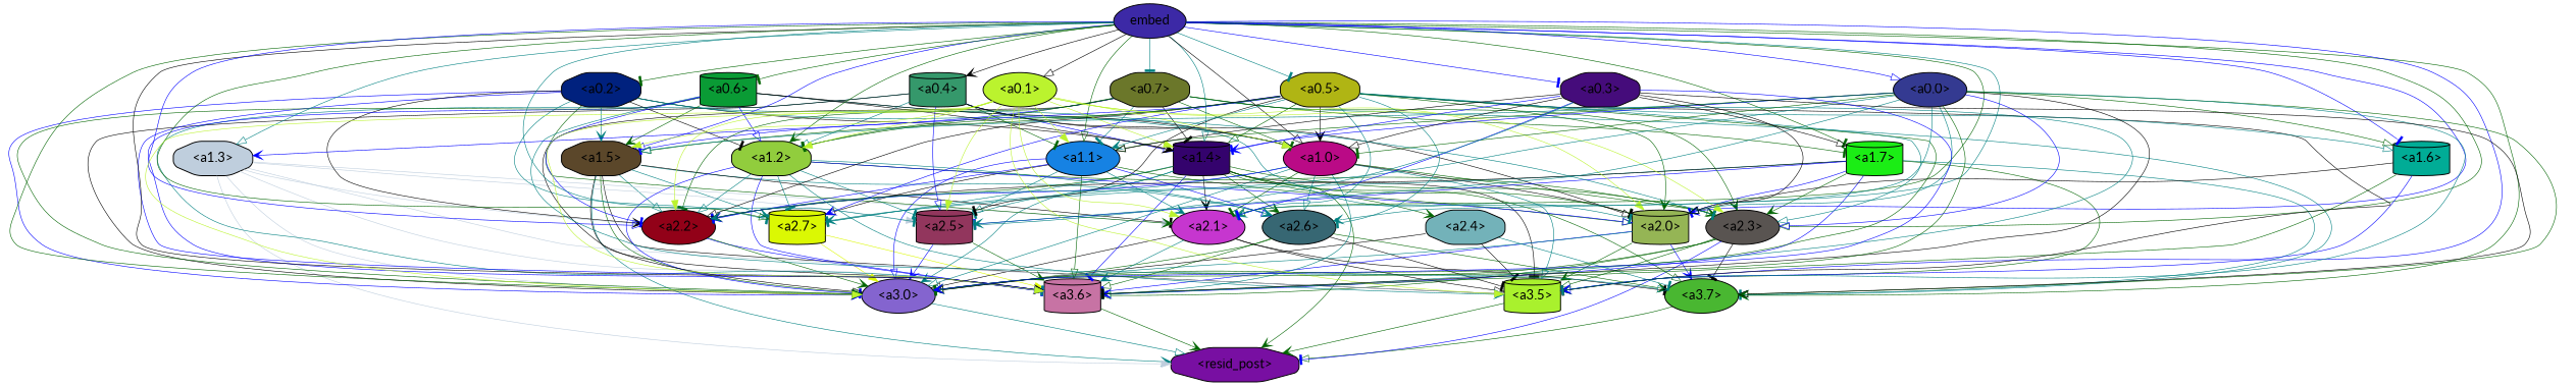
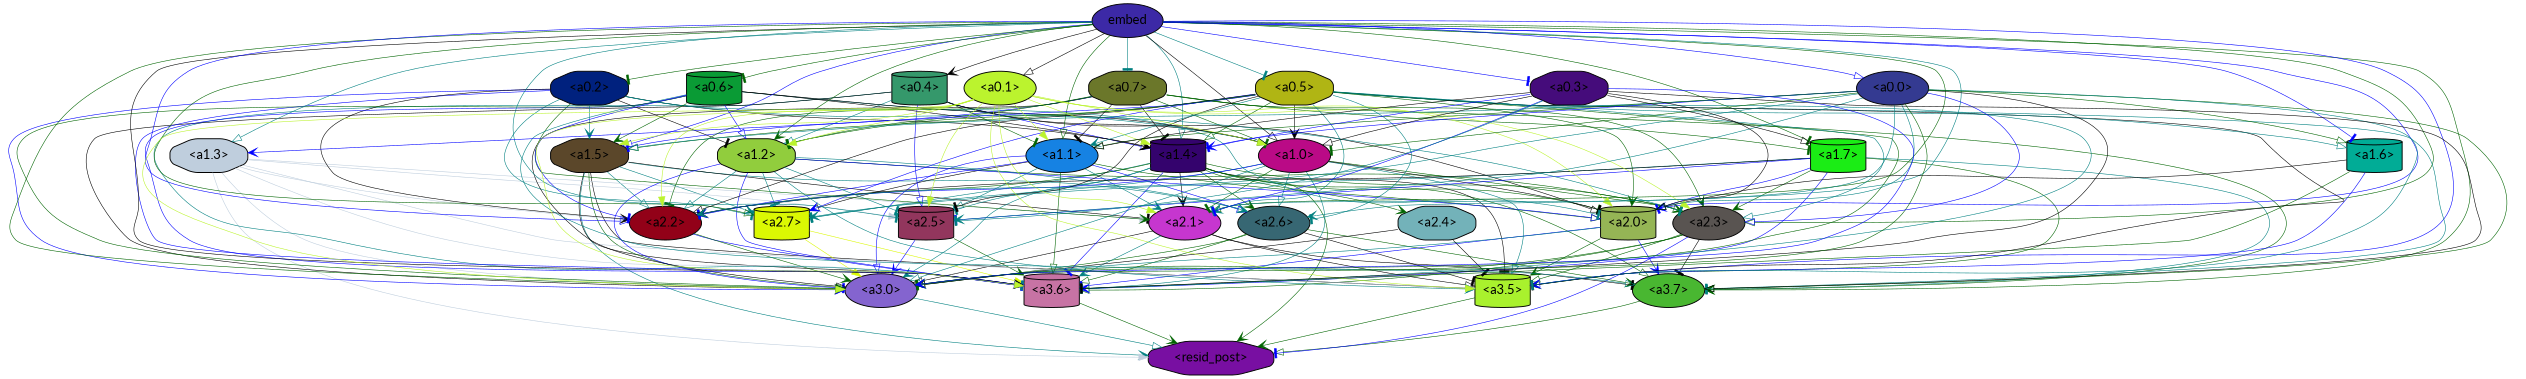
  strict digraph {
    fontname=Lato
    splines=true
    node [color=black fontname=Lato shape=ellipse style="filled, rounded"]
    edge [arrowhead=onormal color=darkgreen fontname=Lato penwidth=0.6]
    "<a3.7>" [fillcolor="#49b731"]
    "<resid_post>" [fillcolor="#780fa2" shape=octagon]
    "<a3.6>" [fillcolor="#c773a4" shape=cylinder]
    "<a3.5>" [fillcolor="#a9f12d" shape=cylinder]
    "<a3.0>" [fillcolor="#8464cf"]
    "<a2.3>" [fillcolor="#595451"]
    "<a1.5>" [fillcolor="#5b472a" shape=octagon]
    "<a2.6>" [fillcolor="#376773"]
    "<a2.1>" [fillcolor="#c636cf"]
    "<a2.7>" [fillcolor="#dbf803" shape=cylinder]
    "<a2.2>" [fillcolor="#920118"]
    "<a1.4>" [fillcolor="#34036d" shape=cylinder]
    "<a2.5>" [fillcolor="#92365d" shape=cylinder]
    "<a2.0>" [fillcolor="#95b555" shape=cylinder]
    "<a2.4>" [fillcolor="#73b2b9" shape=octagon]
    "<a1.3>" [fillcolor="#bfcedd" shape=octagon]
    "<a1.1>" [fillcolor="#1682e3"]
    "<a0.4>" [fillcolor="#35986b" shape=cylinder]
    "<a1.2>" [fillcolor="#91cd3d" shape=octagon]
    "<a1.0>" [fillcolor="#ba0a86"]
    "<a0.2>" [fillcolor="#00217e" shape=octagon]
    "<a1.7>" [fillcolor="#1bed15" shape=cylinder]
    "<a0.7>" [fillcolor="#6b772a" shape=octagon]
    "<a0.6>" [fillcolor="#0a9b35" shape=cylinder]
    embed [fillcolor="#3c29a6"]
    "<a1.6>" [fillcolor="#01ac96" shape=cylinder]
    "<a0.5>" [fillcolor="#b0b514" shape=octagon]
    "<a0.1>" [fillcolor="#bbf32e"]
    "<a0.0>" [fillcolor="#343a91"]
    "<a0.3>" [fillcolor="#450c7b" shape=octagon]
    "<a3.7>" -> "<resid_post>"
    "<a3.6>" -> "<resid_post>" [arrowhead=vee]
    "<a3.5>" -> "<resid_post>" [arrowhead=vee]
    "<a3.0>" -> "<resid_post>" [color=teal]
    "<a2.3>" -> "<a3.7>" [arrowhead=tee color=black]
    "<a2.3>" -> "<resid_post>" [arrowhead=tee color=blue]
    "<a2.3>" -> "<a3.6>"
    "<a2.3>" -> "<a3.5>"
    "<a2.3>" -> "<a3.0>"
    "<a1.5>" -> "<resid_post>" [arrowhead=vee color=teal]
    "<a1.5>" -> "<a3.6>" [color=black]
    "<a1.5>" -> "<a3.5>" [color=black]
    "<a1.5>" -> "<a3.0>"
    "<a1.5>" -> "<a2.6>" [color=teal]
    "<a1.5>" -> "<a2.1>" [arrowhead=tee color=black]
    "<a1.5>" -> "<a2.7>" [arrowhead=vee color=teal]
    "<a1.5>" -> "<a2.2>" [color=teal]
    "<a2.6>" -> "<a3.7>" [arrowhead=vee]
    "<a2.6>" -> "<a3.6>"
    "<a2.6>" -> "<a3.5>" [arrowhead=tee color=black]
    "<a2.6>" -> "<a3.0>" [arrowhead=tee]
    "<a2.1>" -> "<a3.7>" [arrowhead=tee color=black]
    "<a2.1>" -> "<a3.6>" [arrowhead=vee color=teal]
    "<a2.1>" -> "<a3.5>" [color=black]
    "<a2.1>" -> "<a3.0>" [color=black]
    "<a2.7>" -> "<a3.6>" [color="#dbf803" arrowhead=""]
    "<a2.7>" -> "<a3.0>" [color="#dbf803" arrowhead=""]
    "<a2.2>" -> "<a3.6>" [arrowhead=tee color=blue]
    "<a2.2>" -> "<a3.0>" [arrowhead=vee]
    "<a1.4>" -> "<a3.7>"
    "<a1.4>" -> "<resid_post>" [arrowhead=vee]
    "<a1.4>" -> "<a3.6>" [arrowhead=tee color=blue]
    "<a1.4>" -> "<a3.5>" [arrowhead=tee color=black]
    "<a1.4>" -> "<a3.0>" [arrowhead=vee color=teal]
    "<a1.4>" -> "<a2.3>"
    "<a1.4>" -> "<a2.6>" [arrowhead=vee]
    "<a1.4>" -> "<a2.1>" [arrowhead=vee color=black]
    "<a1.4>" -> "<a2.7>" [arrowhead=tee color=teal]
    "<a1.4>" -> "<a2.2>" [arrowhead=tee]
    "<a1.4>" -> "<a2.5>" [arrowhead=tee color=teal]
    "<a1.4>" -> "<a2.0>" [arrowhead=tee]
    "<a1.4>" -> "<a2.4>" [arrowhead=vee]
    "<a2.5>" -> "<a3.6>" [arrowhead=vee]
    "<a2.5>" -> "<a3.0>" [arrowhead=vee color=blue]
    "<a2.0>" -> "<a3.7>" [arrowhead=vee color=blue]
    "<a2.0>" -> "<a3.6>" [arrowhead=tee color=blue]
    "<a2.0>" -> "<a3.5>" [arrowhead=vee]
    "<a2.0>" -> "<a3.0>" [arrowhead=vee color=teal]
    "<a2.4>" -> "<a3.5>" [arrowhead=tee color=black]
    "<a2.4>" -> "<a3.0>" [color=black]
    "<a1.3>" -> "<resid_post>" [color="#bfcedd" arrowhead=""]
    "<a1.3>" -> "<a3.6>" [color="#bfcedd" arrowhead=""]
    "<a1.3>" -> "<a3.5>" [color="#bfcedd" arrowhead=""]
    "<a1.3>" -> "<a3.0>" [color="#bfcedd" arrowhead=""]
    "<a1.3>" -> "<a2.1>" [color="#bfcedd" arrowhead=""]
    "<a1.3>" -> "<a2.2>" [color="#bfcedd" arrowhead=""]
    "<a1.3>" -> "<a2.5>" [color="#bfcedd" arrowhead=""]
    "<a1.1>" -> "<a3.6>"
    "<a1.1>" -> "<a3.0>" [color=blue]
    "<a1.1>" -> "<a2.6>" [color=blue]
    "<a1.1>" -> "<a2.1>" [arrowhead=vee color=teal]
    "<a1.1>" -> "<a2.7>" [color=black]
    "<a1.1>" -> "<a2.2>" [arrowhead=vee color=blue]
    "<a1.1>" -> "<a2.5>" [color=teal]
    "<a1.1>" -> "<a2.0>"
    "<a0.4>" -> "<a3.6>" [arrowhead=tee color=teal]
    "<a0.4>" -> "<a3.0>" [arrowhead=vee color=black]
    "<a0.4>" -> "<a1.4>" [color=blue]
    "<a0.4>" -> "<a2.5>" [color=blue]
    "<a0.4>" -> "<a2.0>" [color=black]
    "<a0.4>" -> "<a1.1>" [arrowhead=tee]
    "<a0.4>" -> "<a1.2>" [color=teal]
    "<a0.4>" -> "<a1.0>" [color=black]
    "<a1.2>" -> "<a3.6>" [color=blue]
    "<a1.2>" -> "<a3.5>" [arrowhead=vee color=teal]
    "<a1.2>" -> "<a3.0>" [arrowhead=tee color=blue]
    "<a1.2>" -> "<a2.3>" [arrowhead=vee]
    "<a1.2>" -> "<a2.6>" [arrowhead=vee color=teal]
    "<a1.2>" -> "<a2.7>" [arrowhead=tee color=teal]
    "<a1.2>" -> "<a2.2>" [color=teal]
    "<a1.2>" -> "<a2.5>" [arrowhead=tee color=teal]
    "<a1.2>" -> "<a2.0>" [color=blue]
    "<a1.0>" -> "<a3.6>" [color=teal]
    "<a1.0>" -> "<a3.5>" [color=teal]
    "<a1.0>" -> "<a3.0>" [color=teal]
    "<a1.0>" -> "<a2.3>" [arrowhead=tee]
    "<a1.0>" -> "<a2.6>" [color=teal]
    "<a1.0>" -> "<a2.1>" [arrowhead=tee]
    "<a1.0>" -> "<a2.7>" [arrowhead=tee color=teal]
    "<a1.0>" -> "<a2.2>" [arrowhead=tee color=blue]
    "<a1.0>" -> "<a2.0>" [arrowhead=tee color=black]
    "<a0.2>" -> "<a3.6>" [color=blue]
    "<a0.2>" -> "<a3.0>" [arrowhead=vee color=blue]
    "<a0.2>" -> "<a1.5>" [arrowhead=vee color=teal]
    "<a0.2>" -> "<a2.1>" [arrowhead=vee]
    "<a0.2>" -> "<a2.7>" [arrowhead=tee color=teal]
    "<a0.2>" -> "<a2.2>" [arrowhead=vee color=black]
    "<a0.2>" -> "<a1.4>" [arrowhead=vee color=black]
    "<a0.2>" -> "<a2.0>" [arrowhead=tee color=teal]
    "<a0.2>" -> "<a1.2>" [arrowhead=tee color=black]
    "<a0.2>" -> "<a1.0>" [color=teal]
    "<a1.7>" -> "<a3.7>" [arrowhead=tee color=teal]
    "<a1.7>" -> "<a3.6>" [arrowhead=vee color=blue]
    "<a1.7>" -> "<a3.5>" [arrowhead=vee]
    "<a1.7>" -> "<a2.3>" [arrowhead=vee]
    "<a1.7>" -> "<a2.7>" [arrowhead=vee color=teal]
    "<a1.7>" -> "<a2.2>" [arrowhead=vee color=black]
    "<a1.7>" -> "<a2.5>" [arrowhead=tee color=blue]
    "<a1.7>" -> "<a2.0>" [arrowhead=tee color=blue]
-   "<a0.7>" -> "<a3.7>" [arrowhead=vee color=teal]
+   "<a0.7>" -> "<a3.7>" [arrowhead=vee]
    "<a0.7>" -> "<a3.0>" [color=black]
    "<a0.7>" -> "<a2.3>" [arrowhead=vee]
    "<a0.7>" -> "<a1.5>" [arrowhead=tee color=blue]
    "<a0.7>" -> "<a2.2>" [arrowhead=tee]
    "<a0.7>" -> "<a1.4>" [arrowhead=tee color=black]
-   "<a0.7>" -> "<a1.1>" [arrowhead=tee color=teal]
+   "<a0.7>" -> "<a1.1>" [arrowhead=tee color=black]
    "<a0.7>" -> "<a1.2>" [arrowhead=tee]
    "<a0.7>" -> "<a1.0>" [arrowhead=tee]
    "<a0.7>" -> "<a1.7>" [arrowhead=tee]
    "<a0.6>" -> "<a3.7>" [color=teal]
    "<a0.6>" -> "<a3.6>" [color=blue]
    "<a0.6>" -> "<a3.0>"
    "<a0.6>" -> "<a2.3>" [arrowhead=tee color=teal]
    "<a0.6>" -> "<a1.5>" [arrowhead=vee]
    "<a0.6>" -> "<a2.2>" [arrowhead=tee color=blue]
    "<a0.6>" -> "<a1.4>" [arrowhead=vee color=black]
    "<a0.6>" -> "<a1.2>" [color=blue]
    "<a0.6>" -> "<a1.0>" [color=black]
    embed -> "<a3.7>" [arrowhead=vee]
    embed -> "<a3.6>" [arrowhead=vee color=black]
    embed -> "<a3.5>" [color=blue]
    embed -> "<a3.0>" [arrowhead=vee]
    embed -> "<a2.3>"
    embed -> "<a1.5>" [color=blue]
    embed -> "<a2.6>" [arrowhead=vee color=teal]
    embed -> "<a2.1>"
    embed -> "<a2.7>"
    embed -> "<a2.2>" [color=blue]
    embed -> "<a1.4>" [color=teal]
    embed -> "<a2.5>" [arrowhead=tee color=teal]
    embed -> "<a2.0>" [arrowhead=vee color=blue]
    embed -> "<a1.3>" [color=teal]
    embed -> "<a1.1>"
    embed -> "<a0.4>" [arrowhead=vee color=black]
    embed -> "<a1.2>" [arrowhead=vee]
    embed -> "<a1.0>" [color=black]
    embed -> "<a0.2>" [arrowhead=tee]
    embed -> "<a1.7>" [arrowhead=tee]
    embed -> "<a0.7>" [arrowhead=tee color=teal]
    embed -> "<a0.6>" [arrowhead=tee]
    embed -> "<a1.6>" [arrowhead=tee color=blue]
    embed -> "<a0.5>" [arrowhead=tee color=teal]
    embed -> "<a0.1>" [color=black]
    embed -> "<a0.0>" [color=blue]
    embed -> "<a0.3>" [arrowhead=tee color=blue]
    "<a1.6>" -> "<a3.6>" [arrowhead=tee]
    "<a1.6>" -> "<a3.5>" [arrowhead=vee color=blue]
    "<a1.6>" -> "<a2.0>" [color=black]
-   "<a2.4>" -> "<a3.7>" [arrowhead=tee color=teal]
+   "<a0.5>" -> "<a3.7>" [arrowhead=tee color=teal]
    "<a0.5>" -> "<a3.6>" [arrowhead=tee color=teal]
    "<a0.5>" -> "<a3.5>" [arrowhead=tee color=black]
    "<a0.5>" -> "<a3.0>" [arrowhead=vee]
    "<a0.5>" -> "<a2.3>" [color=teal]
    "<a0.5>" -> "<a1.5>"
    "<a0.5>" -> "<a2.6>" [arrowhead=tee color=teal]
    "<a0.5>" -> "<a2.1>" [arrowhead=vee color=teal]
    "<a0.5>" -> "<a2.7>" [arrowhead=vee color=blue]
    "<a0.5>" -> "<a2.2>" [color=black]
    "<a0.5>" -> "<a1.4>"
    "<a0.5>" -> "<a2.5>" [arrowhead=tee color=black]
    "<a0.5>" -> "<a2.0>" [arrowhead=vee]
    "<a0.5>" -> "<a1.3>" [arrowhead=vee color=blue]
    "<a0.5>" -> "<a1.1>" [arrowhead=vee color=teal]
    "<a0.5>" -> "<a1.2>" [arrowhead=tee]
    "<a0.5>" -> "<a1.0>" [arrowhead=vee color=black]
    "<a0.5>" -> "<a1.6>" [color=teal]
    "<a0.1>" -> "<a3.6>" [color="#bbf32e" arrowhead=""]
    "<a0.1>" -> "<a3.5>" [color="#bbf32e" arrowhead=""]
    "<a0.1>" -> "<a3.0>" [color="#bbf32e" arrowhead=""]
    "<a0.1>" -> "<a2.3>" [color="#bbf32e" arrowhead=""]
    "<a0.1>" -> "<a1.5>" [color="#bbf32e" arrowhead=""]
    "<a0.1>" -> "<a2.1>" [color="#bbf32e" arrowhead=""]
    "<a0.1>" -> "<a2.2>" [color="#bbf32e" arrowhead=""]
    "<a0.1>" -> "<a1.4>" [color="#bbf32e" arrowhead=""]
    "<a0.1>" -> "<a2.5>" [color="#bbf32e" arrowhead=""]
    "<a0.1>" -> "<a2.0>" [color="#bbf32e" arrowhead=""]
    "<a0.1>" -> "<a1.1>" [color="#bbf32e" arrowhead=""]
    "<a0.1>" -> "<a1.2>" [color="#bbf32e" arrowhead=""]
    "<a0.1>" -> "<a1.0>" [color="#bbf32e" arrowhead=""]
    "<a0.0>" -> "<a3.7>"
    "<a0.0>" -> "<a3.6>" [arrowhead=tee color=black]
    "<a0.0>" -> "<a3.5>" [arrowhead=tee color=teal]
    "<a0.0>" -> "<a3.0>" [arrowhead=tee]
    "<a0.0>" -> "<a2.3>" [color=blue]
    "<a0.0>" -> "<a1.5>" [color=teal]
    "<a0.0>" -> "<a2.1>" [arrowhead=tee color=teal]
    "<a0.0>" -> "<a2.2>" [arrowhead=vee color=teal]
    "<a0.0>" -> "<a1.4>" [arrowhead=tee color=blue]
    "<a0.0>" -> "<a2.5>" [arrowhead=vee color=teal]
    "<a0.0>" -> "<a2.0>" [color=teal]
    "<a0.0>" -> "<a1.1>"
    "<a0.0>" -> "<a1.0>" [arrowhead=tee]
    "<a0.0>" -> "<a1.6>"
    "<a0.3>" -> "<a3.7>" [color=black]
    "<a0.3>" -> "<a3.0>" [arrowhead=vee color=blue]
    "<a0.3>" -> "<a2.1>" [arrowhead=tee color=blue]
    "<a0.3>" -> "<a1.4>" [arrowhead=vee color=blue]
    "<a0.3>" -> "<a2.5>" [arrowhead=tee color=teal]
    "<a0.3>" -> "<a2.0>" [color=black]
    "<a0.3>" -> "<a1.1>" [color=black]
    "<a0.3>" -> "<a1.0>" [color=black]
    "<a0.3>" -> "<a1.7>" [color=black]
  }
